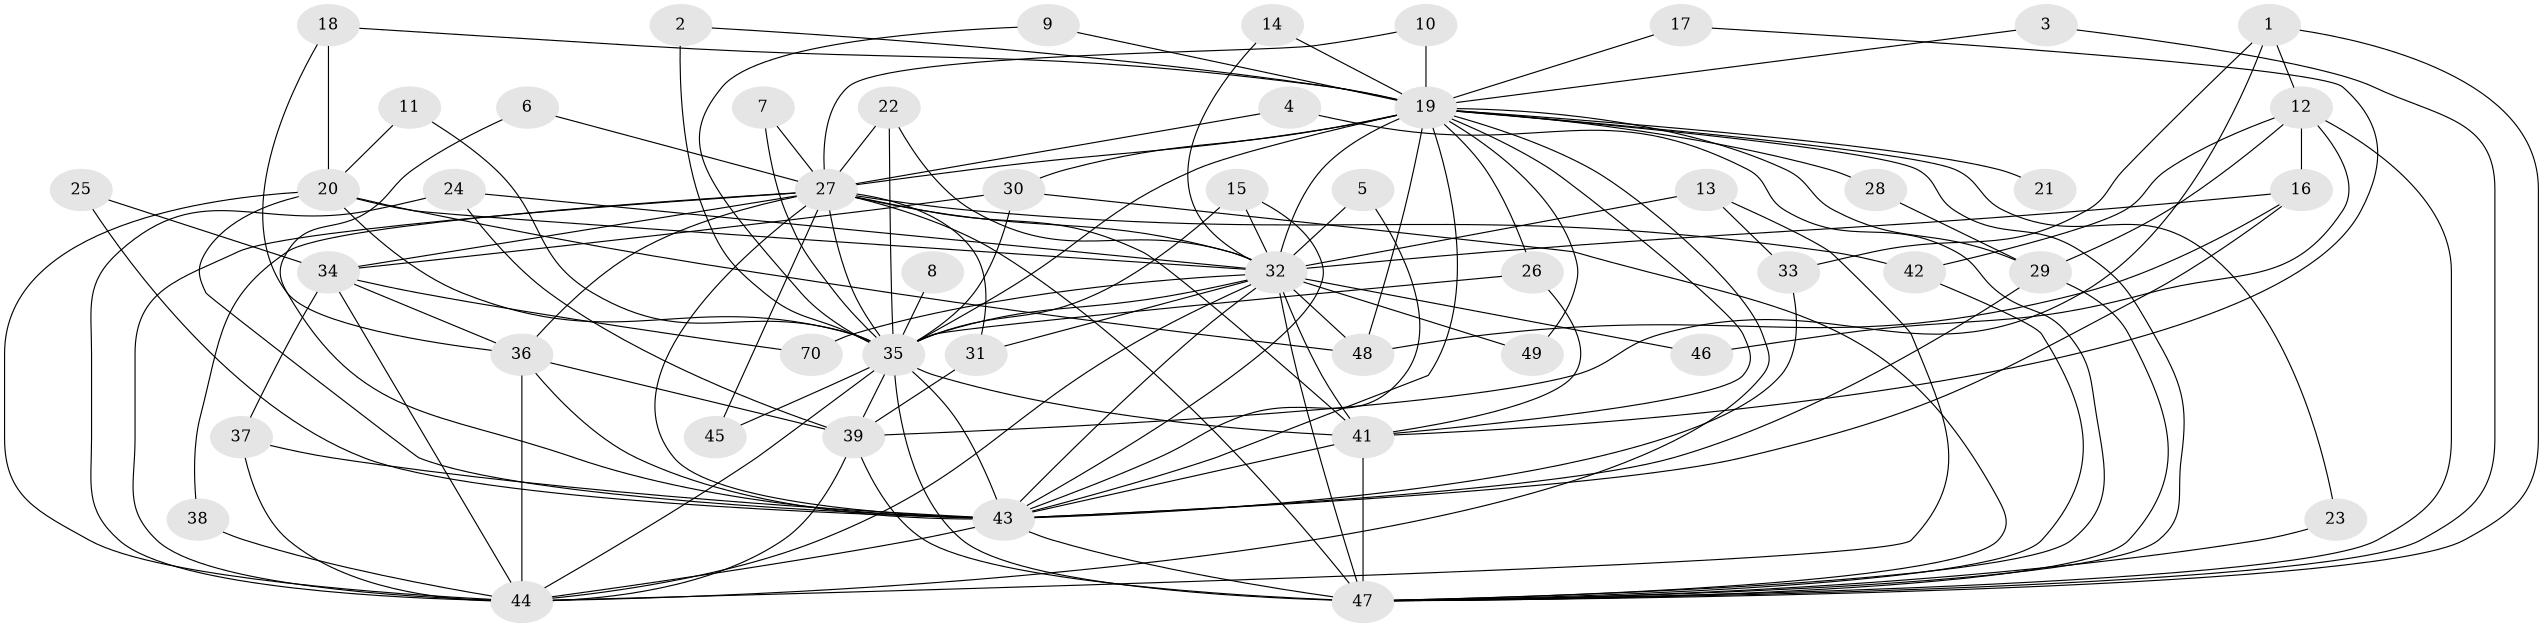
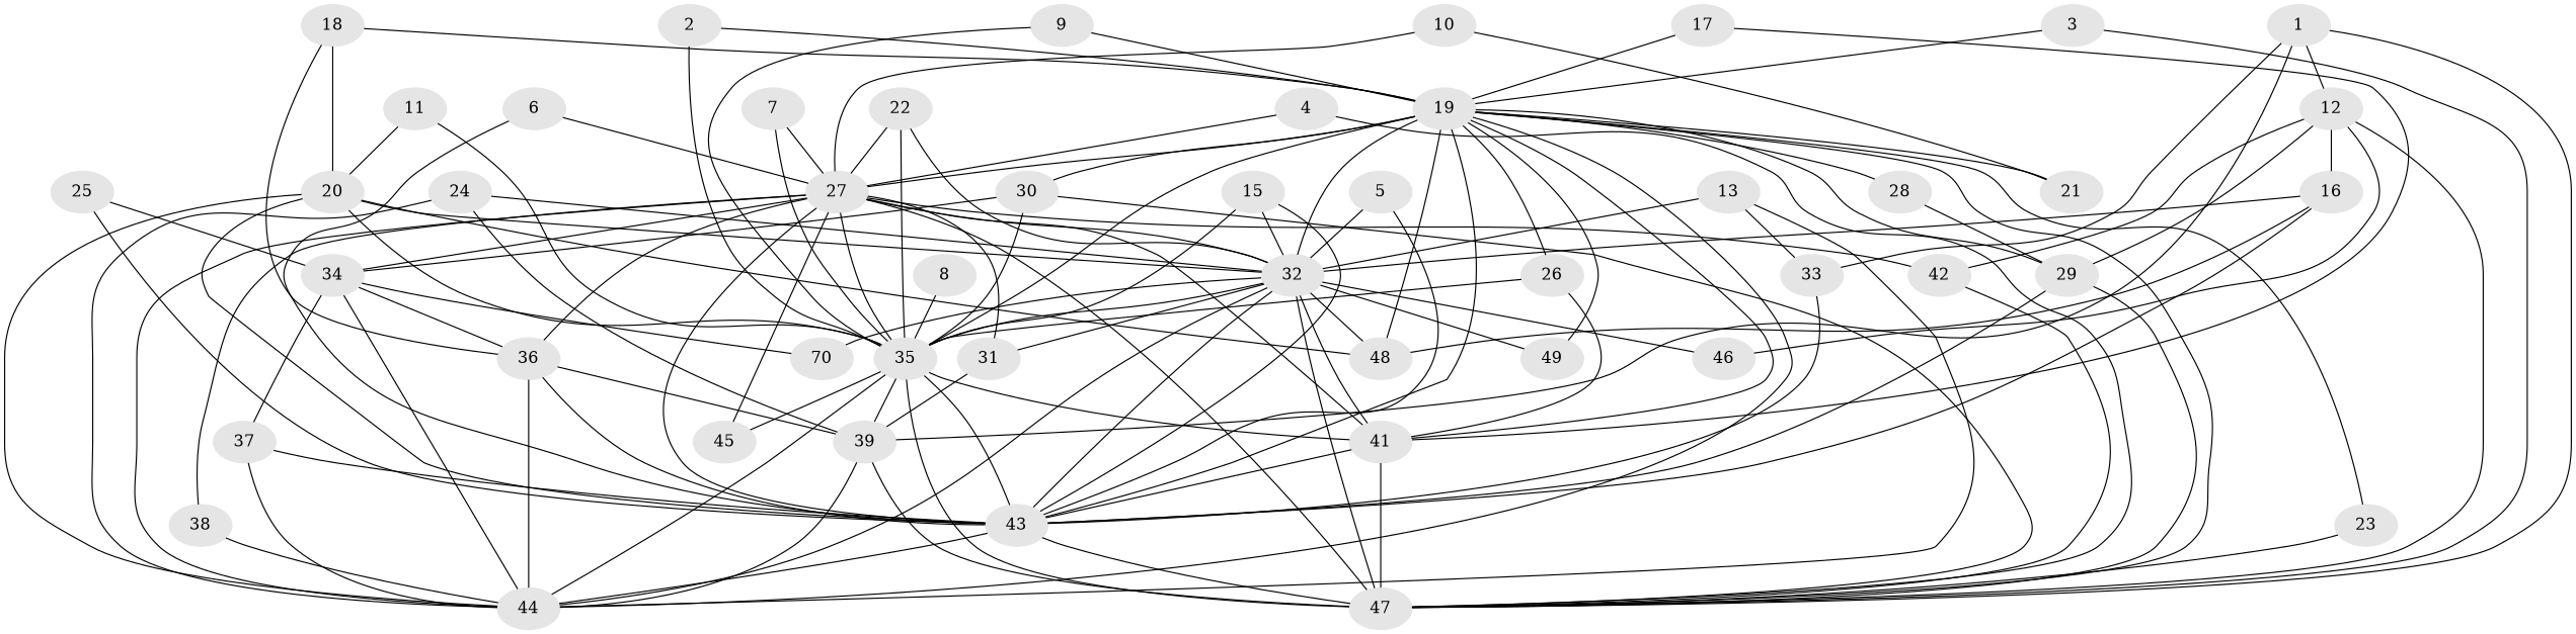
  graph {
    node [color=gray90 style=filled]
    edge [weight=1.0]
    1
    12
    33
    39
    47
    16
    29
    42
    46
    43
    44
    2
    19
    35
    27
    32
    48
    41
    21
    23
    26
    28
    30
    49
    45
    3
    4
    36
    34
    31
    38
    5
    n33 [label=70]
    6
    7
    8
    9
    10
    11
    20
    13
-   14
    15
    17
    18
    22
    24
    25
    37
    1 -- 12
    1 -- 33
    1 -- 39
    1 -- 47
    12 -- 47
    12 -- 16
    12 -- 29
    12 -- 42
    12 -- 46
    33 -- 43
    39 -- 47
    39 -- 44
    16 -- 43
    16 -- 32
    16 -- 48
    29 -- 47
    29 -- 43
    42 -- 47
    43 -- 47 [weight=2.0]
    43 -- 44
    2 -- 19
    2 -- 35
    19 -- 47
    19 -- 29
    19 -- 43
    19 -- 44
    19 -- 35 [weight=4.0]
    19 -- 27 [weight=2.0]
    19 -- 32 [weight=2.0]
    19 -- 48
    19 -- 41 [weight=2.0]
    19 -- 21
    19 -- 23
    19 -- 26
    19 -- 28
    19 -- 30
    19 -- 49
    35 -- 39
    35 -- 47 [weight=2.0]
    35 -- 43 [weight=3.0]
    35 -- 44
    35 -- 41 [weight=2.0]
    35 -- 45
    27 -- 47 [weight=2.0]
    27 -- 42
    27 -- 43 [weight=3.0]
    27 -- 44
    27 -- 35 [weight=4.0]
    27 -- 32 [weight=5.0]
    27 -- 41 [weight=3.0]
    27 -- 45
    27 -- 36
    27 -- 34 [weight=2.0]
    27 -- 31
    27 -- 38
    32 -- 47 [weight=2.0]
    32 -- 46
    32 -- 43 [weight=2.0]
    32 -- 44
    32 -- 35 [weight=4.0]
    32 -- 48
    32 -- 41 [weight=3.0]
    32 -- 49
    32 -- 31
    32 -- n33
    41 -- 47
    41 -- 43
    23 -- 47
    26 -- 35
    26 -- 41
    28 -- 29
    30 -- 47
    30 -- 35
    30 -- 34
    3 -- 47
    3 -- 19
    4 -- 47
    4 -- 27
    36 -- 39
    36 -- 43
    36 -- 44
    34 -- 44
    34 -- 36
    34 -- n33
    34 -- 37
    31 -- 39
    38 -- 44
    5 -- 43
    5 -- 32
    6 -- 43
    6 -- 27
    7 -- 35
    7 -- 27
    8 -- 35
    9 -- 19
    9 -- 35
-   10 -- 19
+   10 -- 21
    10 -- 27
    11 -- 35
    11 -- 20
    20 -- 43
    20 -- 44
    20 -- 35
    20 -- 32
    20 -- 48
    13 -- 33
    13 -- 44
    13 -- 32
-   14 -- 19
-   14 -- 32
    15 -- 43
    15 -- 35
    15 -- 32
    17 -- 19
    17 -- 41
    18 -- 19
    18 -- 36
    18 -- 20
    22 -- 35 [weight=2.0]
    22 -- 27
    22 -- 32
    24 -- 39
    24 -- 44
    24 -- 32
    25 -- 43
    25 -- 34
    37 -- 43
    37 -- 44
  }
